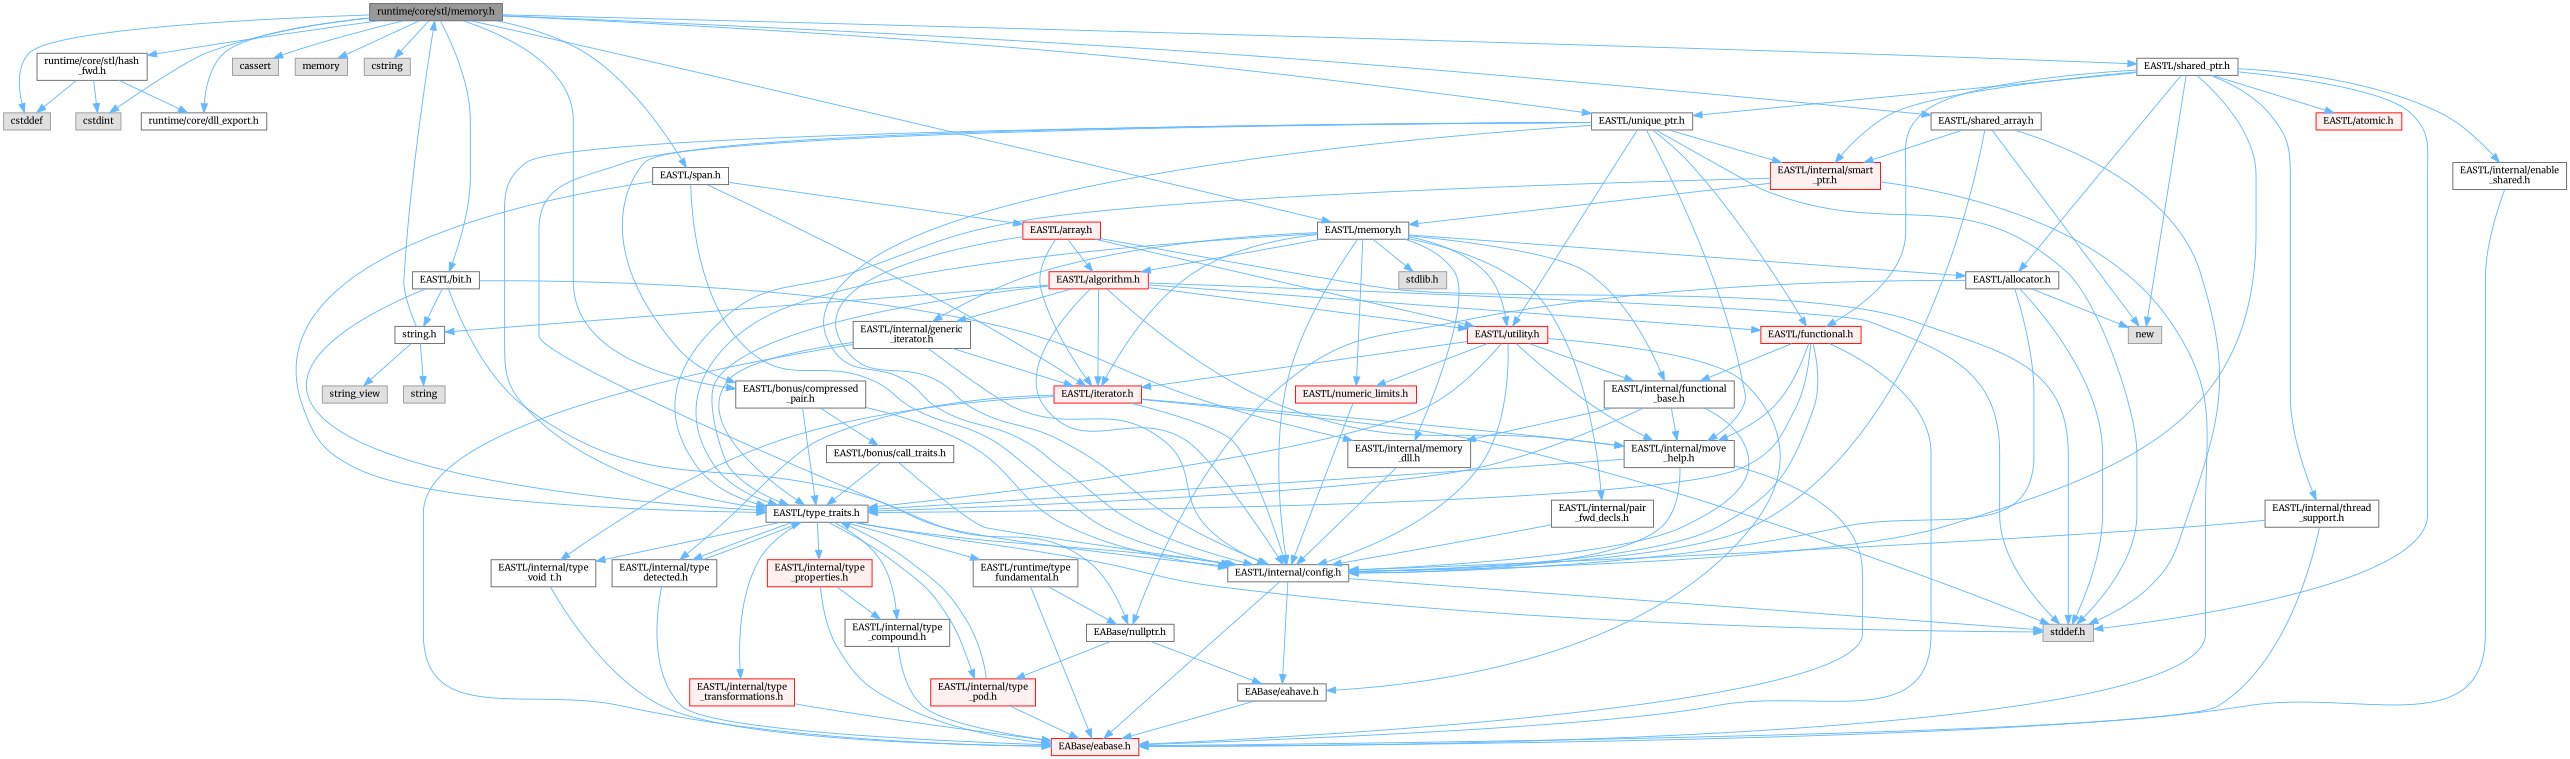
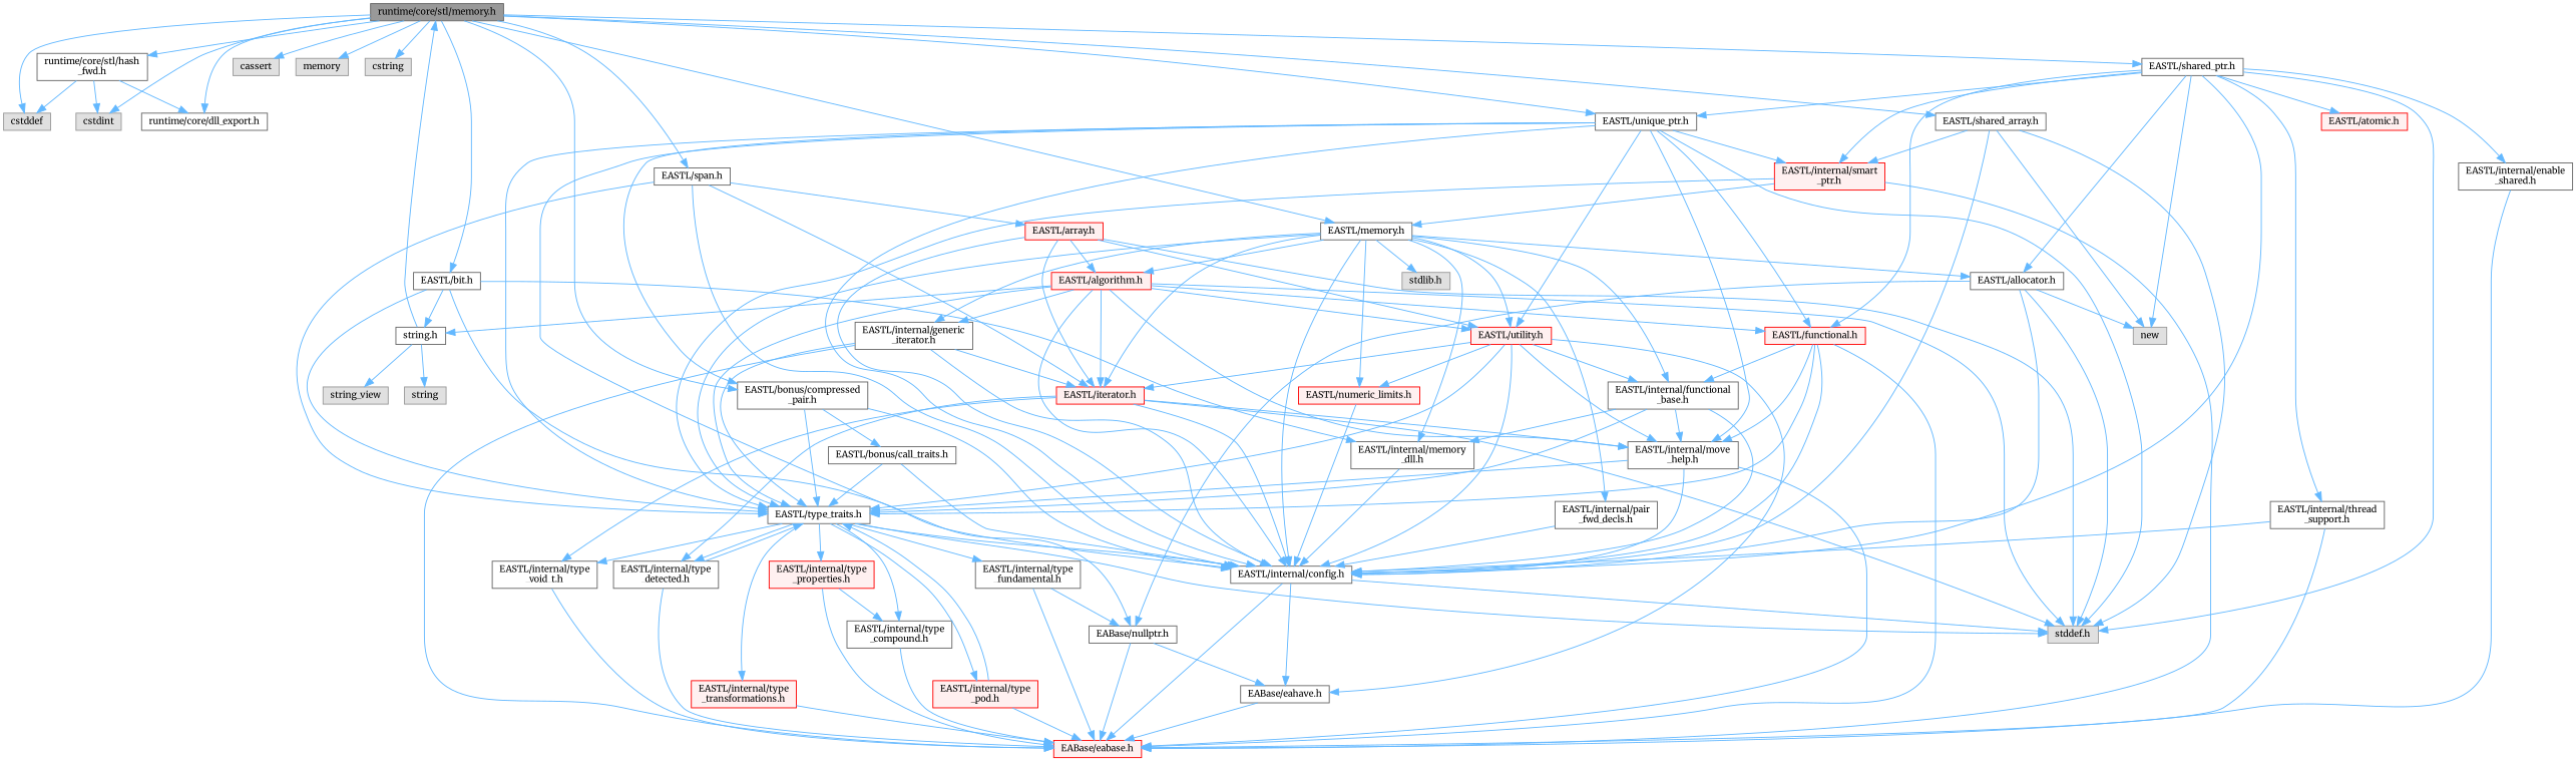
  digraph {
    fontname=Merriweather
    node [color=grey40 fillcolor=white fontname=Merriweather fontsize=10 shape=box style=filled]
    edge [color=steelblue1 fontname=Merriweather fontsize=10 labelfontname=Helvetica labelfontsize=10 style=solid]
    n1 [color=gray40 fillcolor=grey60 fontcolor=black height=0.2 label="runtime/core/stl/memory.h" width=0.4]
    n2 [color=grey60 fillcolor="#E0E0E0" height=0.2 label=cstddef width=0.4]
    n3 [color=grey60 fillcolor="#E0E0E0" height=0.2 label=cstdint width=0.4]
    n4 [color=grey60 fillcolor="#E0E0E0" height=0.2 label=cassert width=0.4]
    n5 [color=grey60 fillcolor="#E0E0E0" height=0.2 label=memory width=0.4]
    n6 [color=grey60 fillcolor="#E0E0E0" height=0.2 label=cstring width=0.4]
    n7 [height=0.2 label="EASTL/bit.h" width=0.4]
    n8 [height=0.2 label="EASTL/memory.h" width=0.4]
    n9 [height=0.2 label="EASTL/shared_array.h" width=0.4]
    n10 [height=0.2 label="EASTL/unique_ptr.h" width=0.4]
    n11 [height=0.2 label="EASTL/bonus/compressed\l_pair.h" width=0.4]
    n12 [height=0.2 label="EASTL/shared_ptr.h" width=0.4]
    n13 [height=0.2 label="EASTL/span.h" width=0.4]
    n14 [height=0.2 label="runtime/core/dll_export.h" width=0.4]
    n15 [height=0.2 label="runtime/core/stl/hash\l_fwd.h" width=0.4]
    n16 [height=0.2 label="EASTL/internal/config.h" width=0.4]
    n17 [height=0.2 label="EASTL/internal/memory\l_dll.h" width=0.4]
    n18 [height=0.2 label="EASTL/type_traits.h" width=0.4]
    n19 [height=0.2 label="string.h" width=0.4]
    n20 [height=0.2 label="EASTL/internal/generic\l_iterator.h" width=0.4]
    n21 [color=red fillcolor="#FFF0F0" height=0.2 label="EASTL/iterator.h" width=0.4]
    n22 [height=0.2 label="EASTL/internal/pair\l_fwd_decls.h" width=0.4]
    n23 [height=0.2 label="EASTL/internal/functional\l_base.h" width=0.4]
    n24 [color=red fillcolor="#FFF0F0" height=0.2 label="EASTL/algorithm.h" width=0.4]
    n25 [color=red fillcolor="#FFF0F0" height=0.2 label="EASTL/utility.h" width=0.4]
    n26 [color=red fillcolor="#FFF0F0" height=0.2 label="EASTL/numeric_limits.h" width=0.4]
    n27 [height=0.2 label="EASTL/allocator.h" width=0.4]
    n28 [color=grey60 fillcolor="#E0E0E0" height=0.2 label="stdlib.h" width=0.4]
    n29 [color=grey60 fillcolor="#E0E0E0" height=0.2 label="stddef.h" width=0.4]
    n30 [color=grey60 fillcolor="#E0E0E0" height=0.2 label=new width=0.4]
    n31 [color=red fillcolor="#FFF0F0" height=0.2 label="EASTL/internal/smart\l_ptr.h" width=0.4]
    n32 [height=0.2 label="EABase/nullptr.h" width=0.4]
    n33 [height=0.2 label="EASTL/internal/move\l_help.h" width=0.4]
    n34 [color=red fillcolor="#FFF0F0" height=0.2 label="EASTL/functional.h" width=0.4]
    n35 [height=0.2 label="EASTL/bonus/call_traits.h" width=0.4]
    n36 [height=0.2 label="EASTL/internal/thread\l_support.h" width=0.4]
    n37 [color=red fillcolor="#FFF0F0" height=0.2 label="EASTL/atomic.h" width=0.4]
    n38 [height=0.2 label="EASTL/internal/enable\l_shared.h" width=0.4]
    n39 [color=red fillcolor="#FFF0F0" height=0.2 label="EASTL/array.h" width=0.4]
    n40 [color=red fillcolor="#FFF0F0" height=0.2 label="EABase/eabase.h" width=0.4]
    n41 [height=0.2 label="EABase/eahave.h" width=0.4]
-   n42 [height=0.2 label="EASTL/runtime/type\l_fundamental.h" width=0.4]
+   n42 [height=0.2 label="EASTL/internal/type\l_fundamental.h" width=0.4]
    n43 [color=red fillcolor="#FFF0F0" height=0.2 label="EASTL/internal/type\l_transformations.h" width=0.4]
    n44 [height=0.2 label="EASTL/internal/type\l_void_t.h" width=0.4]
    n45 [color=red fillcolor="#FFF0F0" height=0.2 label="EASTL/internal/type\l_properties.h" width=0.4]
    n46 [height=0.2 label="EASTL/internal/type\l_compound.h" width=0.4]
    n47 [color=red fillcolor="#FFF0F0" height=0.2 label="EASTL/internal/type\l_pod.h" width=0.4]
    n48 [height=0.2 label="EASTL/internal/type\l_detected.h" width=0.4]
    n49 [color=grey60 fillcolor="#E0E0E0" height=0.2 label=string width=0.4]
    n50 [color=grey60 fillcolor="#E0E0E0" height=0.2 label=string_view width=0.4]
    n1 -> n2
    n1 -> n3
    n1 -> n4
    n1 -> n5
    n1 -> n6
    n1 -> n7
    n1 -> n8
    n1 -> n9
    n1 -> n10
    n1 -> n11
    n1 -> n12
    n1 -> n13
    n1 -> n14
    n1 -> n15
    n7 -> n16
    n7 -> n17
    n7 -> n18
    n7 -> n19
    n8 -> n16
    n8 -> n17
    n8 -> n18
    n8 -> n20
    n8 -> n21
    n8 -> n22
    n8 -> n23
    n8 -> n24
    n8 -> n25
    n8 -> n26
    n8 -> n27
    n8 -> n28
    n9 -> n16
    n9 -> n29
    n9 -> n30
    n9 -> n31
    n10 -> n11
    n10 -> n16
    n10 -> n18
    n10 -> n25
    n10 -> n29
    n10 -> n31
    n10 -> n32
    n10 -> n33
    n10 -> n34
    n11 -> n16
    n11 -> n18
    n11 -> n35
    n12 -> n10
    n12 -> n16
    n12 -> n27
    n12 -> n29
    n12 -> n30
    n12 -> n31
    n12 -> n34
    n12 -> n36
    n12 -> n37
    n12 -> n38
    n13 -> n16
    n13 -> n18
    n13 -> n21
    n13 -> n39
    n15 -> n2
    n15 -> n3
    n15 -> n14
    n16 -> n29
    n16 -> n40
    n16 -> n41
    n17 -> n16
    n18 -> n16
    n18 -> n29
    n18 -> n42
    n18 -> n43
    n18 -> n44
    n18 -> n45
    n18 -> n46
    n18 -> n47
    n18 -> n48
    n19 -> n1
    n19 -> n49
    n19 -> n50
    n20 -> n16
    n20 -> n18
    n20 -> n21
    n20 -> n40
    n21 -> n16
    n21 -> n29
    n21 -> n33
    n21 -> n44
    n21 -> n48
    n22 -> n16
    n23 -> n16
    n23 -> n17
    n23 -> n18
    n23 -> n33
    n24 -> n16
    n24 -> n18
    n24 -> n19
    n24 -> n20
    n24 -> n21
    n24 -> n25
    n24 -> n29
    n24 -> n33
    n24 -> n34
    n25 -> n16
    n25 -> n18
    n25 -> n21
    n25 -> n23
    n25 -> n26
    n25 -> n33
    n25 -> n41
    n26 -> n16
    n27 -> n16
    n27 -> n29
    n27 -> n30
    n27 -> n32
    n31 -> n8
    n31 -> n18
    n31 -> n40
-   n32 -> n47
+   n32 -> n40
    n32 -> n41
    n33 -> n16
    n33 -> n18
    n33 -> n40
    n34 -> n16
    n34 -> n18
    n34 -> n23
    n34 -> n33
    n34 -> n40
    n35 -> n16
    n35 -> n18
    n36 -> n16
    n36 -> n40
    n38 -> n40
    n39 -> n16
    n39 -> n21
    n39 -> n24
    n39 -> n25
    n39 -> n29
    n41 -> n40
    n42 -> n32
    n42 -> n40
    n43 -> n40
    n44 -> n40
    n45 -> n40
    n45 -> n46
    n46 -> n40
    n47 -> n18
    n47 -> n40
    n48 -> n18
    n48 -> n40
  }
